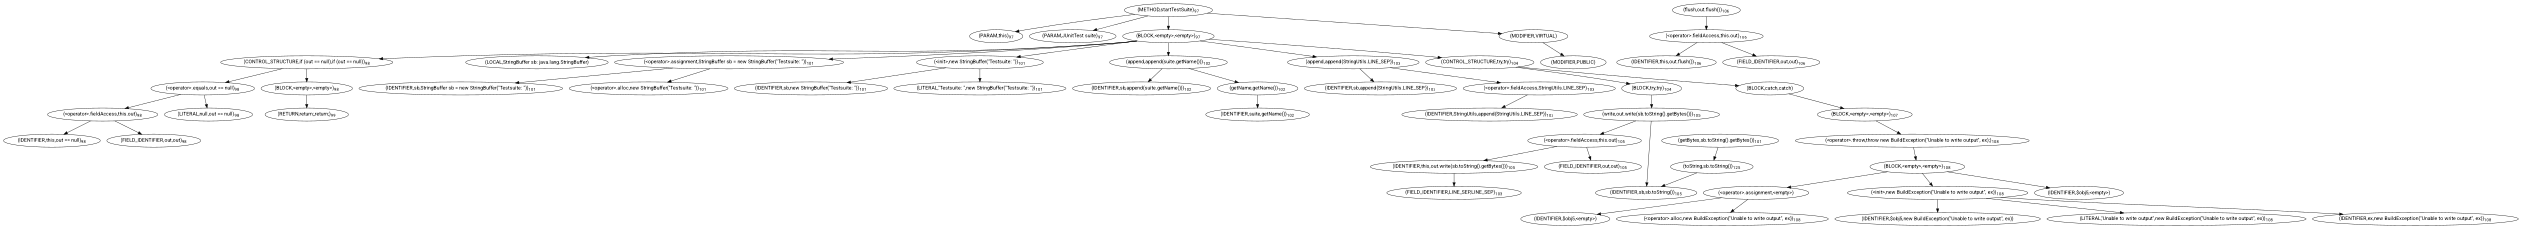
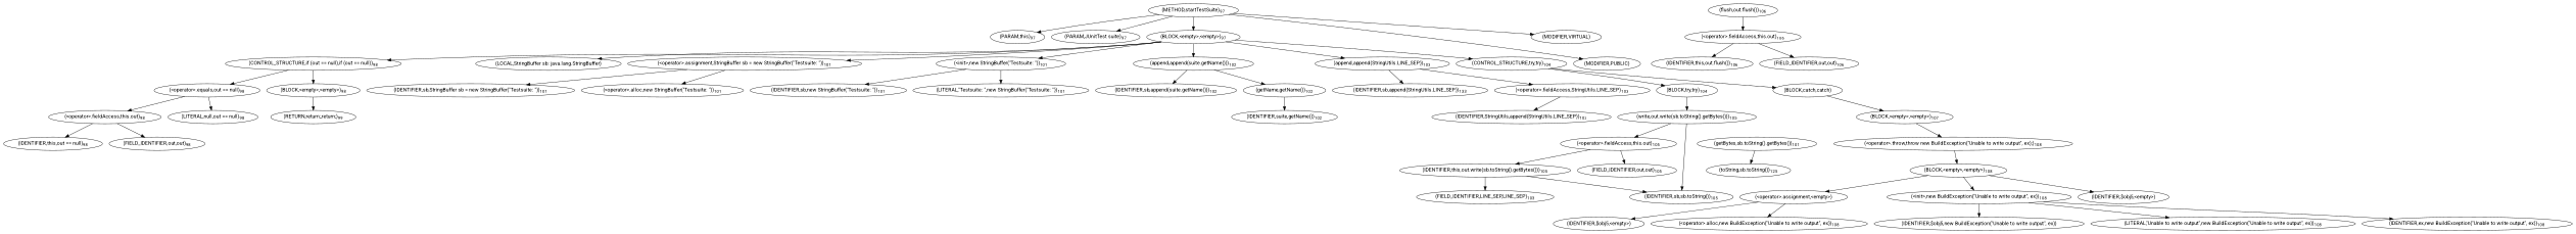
  digraph {
    fontname=Roboto
    node [fontname=Roboto]
    edge [fontname=Roboto]
    n1 [label=<(METHOD,startTestSuite)<SUB>97</SUB>>]
    n2 [label=<(PARAM,this)<SUB>97</SUB>>]
    n3 [label=<(PARAM,JUnitTest suite)<SUB>97</SUB>>]
    n4 [label=<(BLOCK,&lt;empty&gt;,&lt;empty&gt;)<SUB>97</SUB>>]
    n5 [label=<(MODIFIER,PUBLIC)>]
    n6 [label=<(MODIFIER,VIRTUAL)>]
    n7 [label=<(CONTROL_STRUCTURE,if (out == null),if (out == null))<SUB>98</SUB>>]
    n8 [label=<(LOCAL,StringBuffer sb: java.lang.StringBuffer)>]
    n9 [label=<(&lt;operator&gt;.assignment,StringBuffer sb = new StringBuffer(&quot;Testsuite: &quot;))<SUB>101</SUB>>]
    n10 [label=<(&lt;init&gt;,new StringBuffer(&quot;Testsuite: &quot;))<SUB>101</SUB>>]
    n11 [label=<(append,append(suite.getName()))<SUB>102</SUB>>]
    n12 [label=<(append,append(StringUtils.LINE_SEP))<SUB>103</SUB>>]
    n13 [label=<(CONTROL_STRUCTURE,try,try)<SUB>104</SUB>>]
    n14 [label=<(&lt;operator&gt;.equals,out == null)<SUB>98</SUB>>]
    n15 [label=<(BLOCK,&lt;empty&gt;,&lt;empty&gt;)<SUB>98</SUB>>]
    n16 [label=<(IDENTIFIER,sb,StringBuffer sb = new StringBuffer(&quot;Testsuite: &quot;))<SUB>101</SUB>>]
    n17 [label=<(&lt;operator&gt;.alloc,new StringBuffer(&quot;Testsuite: &quot;))<SUB>101</SUB>>]
    n18 [label=<(IDENTIFIER,sb,new StringBuffer(&quot;Testsuite: &quot;))<SUB>101</SUB>>]
    n19 [label=<(LITERAL,&quot;Testsuite: &quot;,new StringBuffer(&quot;Testsuite: &quot;))<SUB>101</SUB>>]
    n20 [label=<(IDENTIFIER,sb,append(suite.getName()))<SUB>102</SUB>>]
    n21 [label=<(getName,getName())<SUB>102</SUB>>]
-   n22 [label=<(IDENTIFIER,sb,append(StringUtils.LINE_SEP))<SUB>103</SUB>>]
+   n22 [label=<(IDENTIFIER,sb,append(StringUtils.LINE_SEP))<SUB>133</SUB>>]
    n23 [label=<(&lt;operator&gt;.fieldAccess,StringUtils.LINE_SEP)<SUB>103</SUB>>]
    n24 [label=<(BLOCK,try,try)<SUB>104</SUB>>]
    n25 [label=<(BLOCK,catch,catch)>]
    n26 [label=<(&lt;operator&gt;.fieldAccess,this.out)<SUB>98</SUB>>]
    n27 [label=<(LITERAL,null,out == null)<SUB>98</SUB>>]
    n28 [label=<(RETURN,return;,return;)<SUB>99</SUB>>]
    n29 [label=<(IDENTIFIER,this,out == null)<SUB>98</SUB>>]
    n30 [label=<(FIELD_IDENTIFIER,out,out)<SUB>98</SUB>>]
    n31 [label=<(IDENTIFIER,suite,getName())<SUB>102</SUB>>]
    n32 [label=<(IDENTIFIER,StringUtils,append(StringUtils.LINE_SEP))<SUB>103</SUB>>]
    n33 [label=<(FIELD_IDENTIFIER,LINE_SEP,LINE_SEP)<SUB>103</SUB>>]
    n34 [label=<(write,out.write(sb.toString().getBytes()))<SUB>105</SUB>>]
    n35 [label=<(BLOCK,&lt;empty&gt;,&lt;empty&gt;)<SUB>107</SUB>>]
    n36 [label=<(&lt;operator&gt;.fieldAccess,this.out)<SUB>105</SUB>>]
    n37 [label=<(IDENTIFIER,sb,sb.toString())<SUB>105</SUB>>]
    n38 [label=<(flush,out.flush())<SUB>106</SUB>>]
    n39 [label=<(&lt;operator&gt;.fieldAccess,this.out)<SUB>106</SUB>>]
    n40 [label=<(IDENTIFIER,this,out.write(sb.toString().getBytes()))<SUB>105</SUB>>]
    n41 [label=<(FIELD_IDENTIFIER,out,out)<SUB>105</SUB>>]
    n42 [label=<(getBytes,sb.toString().getBytes())<SUB>101</SUB>>]
    n43 [label=<(toString,sb.toString())<SUB>125</SUB>>]
    n44 [label=<(IDENTIFIER,this,out.flush())<SUB>106</SUB>>]
    n45 [label=<(FIELD_IDENTIFIER,out,out)<SUB>106</SUB>>]
    n46 [label=<(&lt;operator&gt;.throw,throw new BuildException(&quot;Unable to write output&quot;, ex);)<SUB>108</SUB>>]
    n47 [label=<(BLOCK,&lt;empty&gt;,&lt;empty&gt;)<SUB>108</SUB>>]
    n48 [label=<(&lt;operator&gt;.assignment,&lt;empty&gt;)>]
    n49 [label=<(&lt;init&gt;,new BuildException(&quot;Unable to write output&quot;, ex))<SUB>108</SUB>>]
    n50 [label=<(IDENTIFIER,$obj5,&lt;empty&gt;)>]
    n51 [label=<(IDENTIFIER,$obj5,&lt;empty&gt;)>]
    n52 [label=<(&lt;operator&gt;.alloc,new BuildException(&quot;Unable to write output&quot;, ex))<SUB>108</SUB>>]
    n53 [label=<(IDENTIFIER,$obj5,new BuildException(&quot;Unable to write output&quot;, ex))>]
    n54 [label=<(LITERAL,&quot;Unable to write output&quot;,new BuildException(&quot;Unable to write output&quot;, ex))<SUB>108</SUB>>]
    n55 [label=<(IDENTIFIER,ex,new BuildException(&quot;Unable to write output&quot;, ex))<SUB>108</SUB>>]
    n1 -> n2
    n1 -> n3
    n1 -> n4
-   n6 -> n5
+   n1 -> n5
    n1 -> n6
    n4 -> n7
    n4 -> n8
    n4 -> n9
    n4 -> n10
    n4 -> n11
    n4 -> n12
    n4 -> n13
    n7 -> n14
    n7 -> n15
    n9 -> n16
    n9 -> n17
    n10 -> n18
    n10 -> n19
    n11 -> n20
    n11 -> n21
    n12 -> n22
    n12 -> n23
    n13 -> n24
    n13 -> n25
    n14 -> n26
    n14 -> n27
    n15 -> n28
    n21 -> n31
    n23 -> n32
    n24 -> n34
    n25 -> n35
    n26 -> n29
    n26 -> n30
    n34 -> n36
    n34 -> n37
    n35 -> n46
    n36 -> n40
    n36 -> n41
    n38 -> n39
    n39 -> n44
    n39 -> n45
    n40 -> n33
    n42 -> n43
-   n43 -> n37
+   n40 -> n37
    n46 -> n47
    n47 -> n48
    n47 -> n49
    n47 -> n50
    n48 -> n51
    n48 -> n52
    n49 -> n53
    n49 -> n54
    n49 -> n55
  }
